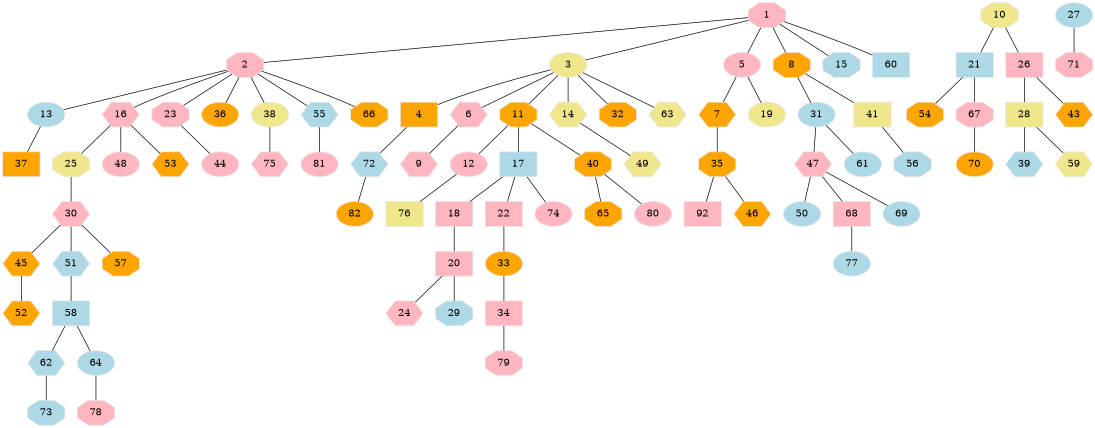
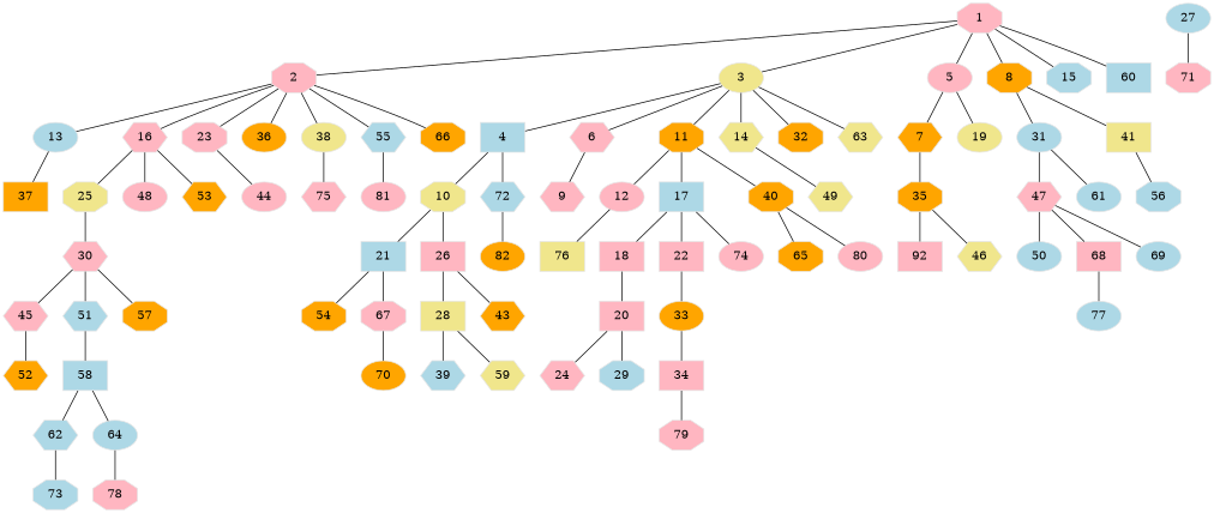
  graph {
    node [color=gray90 fillcolor=lightpink shape=octagon style=filled]
    1
    2
    3 [fillcolor=khaki shape=ellipse]
    5 [shape=ellipse]
    8 [fillcolor=orange]
    15 [fillcolor=lightblue]
    60 [fillcolor=lightblue shape=box]
    13 [fillcolor=lightblue shape=ellipse]
    16 [shape=hexagon]
    23
    36 [fillcolor=orange shape=ellipse]
    38 [fillcolor=khaki shape=ellipse]
    55 [fillcolor=lightblue shape=hexagon]
    66 [fillcolor=orange]
-   4 [fillcolor=orange shape=box]
+   4 [fillcolor=lightblue shape=box]
    6 [shape=hexagon]
    11 [fillcolor=orange]
    14 [fillcolor=khaki shape=hexagon]
    32 [fillcolor=orange]
    63 [fillcolor=khaki shape=hexagon]
    7 [fillcolor=orange shape=hexagon]
    19 [fillcolor=khaki shape=ellipse]
    31 [fillcolor=lightblue shape=ellipse]
    41 [fillcolor=khaki shape=box]
    37 [fillcolor=orange shape=box]
    25 [fillcolor=khaki]
    48 [shape=ellipse]
    53 [fillcolor=orange shape=hexagon]
    44 [shape=ellipse]
    75 [shape=hexagon]
    81 [shape=ellipse]
    10 [fillcolor=khaki]
    72 [fillcolor=lightblue shape=hexagon]
    9 [shape=hexagon]
    12 [shape=ellipse]
    17 [fillcolor=lightblue shape=box]
    40 [fillcolor=orange]
    49 [fillcolor=khaki shape=hexagon]
    21 [fillcolor=lightblue shape=box]
    26 [shape=box]
    82 [fillcolor=orange shape=ellipse]
    35 [fillcolor=orange]
    n43 [label=92 shape=box]
-   46 [fillcolor=orange shape=hexagon]
+   46 [fillcolor=khaki shape=hexagon]
    47 [shape=hexagon]
    61 [fillcolor=lightblue shape=ellipse]
    56 [fillcolor=lightblue]
    54 [fillcolor=orange]
    67
    28 [fillcolor=khaki shape=box]
    43 [fillcolor=orange shape=hexagon]
    76 [fillcolor=khaki shape=box]
    18 [shape=box]
    22 [shape=box]
    74 [shape=ellipse]
    65 [fillcolor=orange]
    80 [shape=ellipse]
    30 [shape=hexagon]
    20 [shape=box]
    33 [fillcolor=orange shape=ellipse]
    24 [shape=hexagon]
    29 [fillcolor=lightblue]
    70 [fillcolor=orange shape=ellipse]
    34 [shape=box]
-   45 [fillcolor=orange shape=hexagon]
+   45 [shape=hexagon]
    51 [fillcolor=lightblue shape=hexagon]
    57 [fillcolor=orange]
    27 [fillcolor=lightblue shape=ellipse]
    71
    39 [fillcolor=lightblue shape=hexagon]
    59 [fillcolor=khaki shape=hexagon]
    52 [fillcolor=orange shape=hexagon]
    58 [fillcolor=lightblue shape=box]
    50 [fillcolor=lightblue shape=ellipse]
    68 [shape=box]
    69 [fillcolor=lightblue shape=ellipse]
    79
    77 [fillcolor=lightblue shape=ellipse]
    62 [fillcolor=lightblue shape=hexagon]
    64 [fillcolor=lightblue shape=ellipse]
    73 [fillcolor=lightblue]
    78
    1 -- 2
    1 -- 3
    1 -- 5
    1 -- 8
    1 -- 15
    1 -- 60
    2 -- 13
    2 -- 16
    2 -- 23
    2 -- 36
    2 -- 38
    2 -- 55
    2 -- 66
    3 -- 4
    3 -- 6
    3 -- 11
    3 -- 14
    3 -- 32
    3 -- 63
    5 -- 7
    5 -- 19
    8 -- 31
    8 -- 41
    13 -- 37
    16 -- 25
    16 -- 48
    16 -- 53
    23 -- 44
    38 -- 75
    55 -- 81
+   4 -- 10
    4 -- 72
    6 -- 9
    11 -- 12
    11 -- 17
    11 -- 40
    14 -- 49
    7 -- 35
    31 -- 47
    31 -- 61
    41 -- 56
    25 -- 30
    10 -- 21
    10 -- 26
    72 -- 82
    12 -- 76
    17 -- 18
    17 -- 22
    17 -- 74
    40 -- 65
    40 -- 80
    21 -- 54
    21 -- 67
    26 -- 28
    26 -- 43
    35 -- n43
    35 -- 46
    47 -- 50
    47 -- 68
    47 -- 69
    67 -- 70
    28 -- 39
    28 -- 59
    18 -- 20
    22 -- 33
    30 -- 45
    30 -- 51
    30 -- 57
    20 -- 24
    20 -- 29
    33 -- 34
    34 -- 79
    45 -- 52
    51 -- 58
    27 -- 71
    58 -- 62
    58 -- 64
    68 -- 77
    62 -- 73
    64 -- 78
  }
